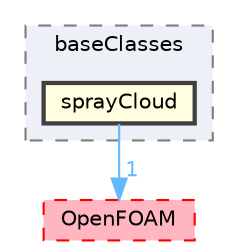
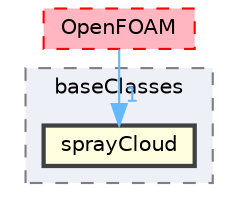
  digraph {
    compound=true
    node [fontname=Helvetica fontsize=10 shape=box]
    n1 [color=grey25 fillcolor=lightyellow height=0.2 label=sprayCloud style="filled,bold" width=0.4]
    n2 [color=red fillcolor=lightpink height=0.2 label=OpenFOAM style="filled,dashed" width=0.4]
    subgraph cluster_1 {
      bgcolor="#edf0f7"
      fontname=Helvetica
      fontsize=10
      label=baseClasses
      pencolor=grey50
      style="filled,dashed"
      n1
    }
-   n1 -> n2 [color=steelblue1 fontcolor=steelblue1 fontname=Helvetica fontsize=10 headlabel=1 labeldistance=1.5 labelfontname=Helvetica labelfontsize=10]
+   n2 -> n1 [color=steelblue1 fontcolor=steelblue1 fontname=Helvetica fontsize=10 headlabel=1 labeldistance=1.5 labelfontname=Helvetica labelfontsize=10]
  }
